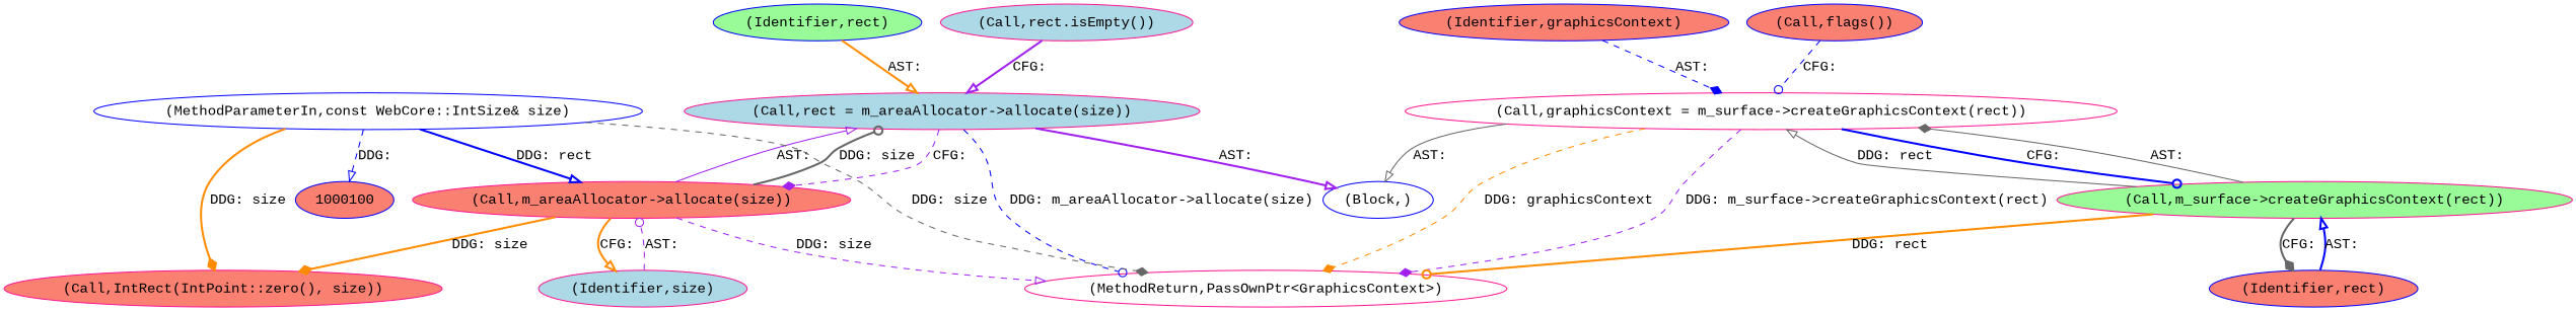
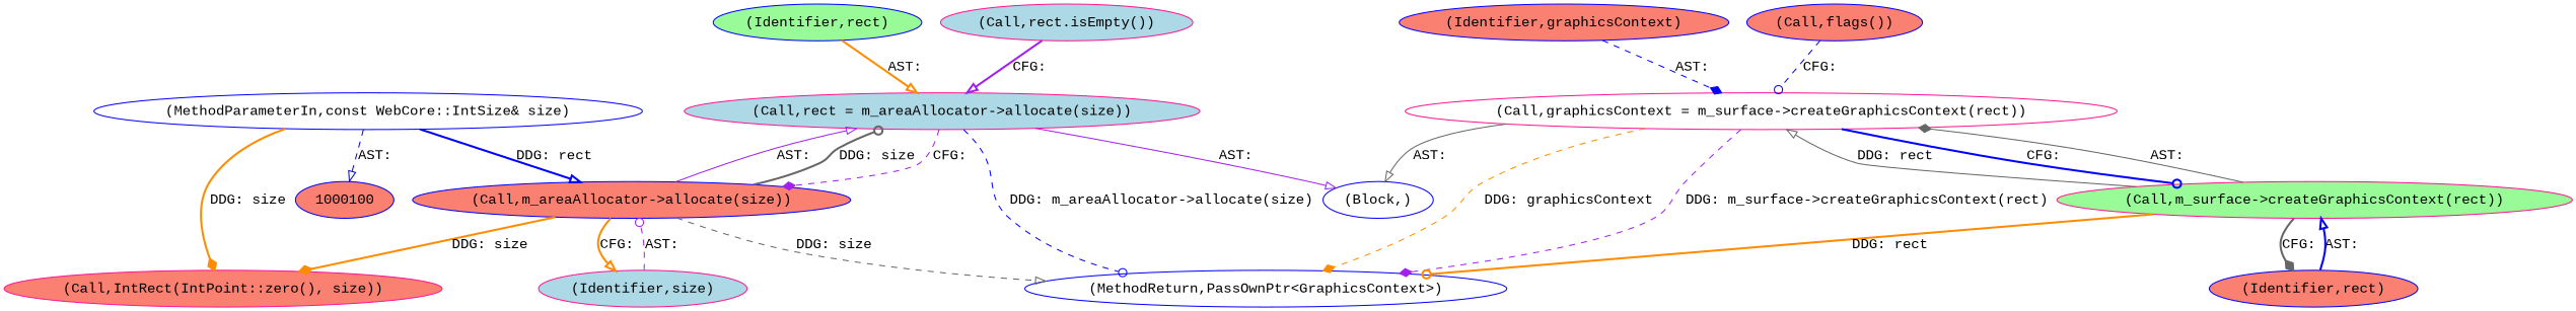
  digraph {
    fontname="Liberation Mono"
    node [color=deeppink fillcolor=salmon fontname="Liberation Mono" style=filled]
    edge [arrowhead=onormal color=blue fontname="Liberation Mono" style=bold]
    n1 [fillcolor=white label="(Call,graphicsContext = m_surface->createGraphicsContext(rect))"]
    n2 [fillcolor=palegreen label="(Call,m_surface->createGraphicsContext(rect))"]
-   n3 [fillcolor=white label="(MethodReturn,PassOwnPtr<GraphicsContext>)"]
+   n3 [color=blue fillcolor=white label="(MethodReturn,PassOwnPtr<GraphicsContext>)"]
    n4 [color=blue fillcolor=white label="(Block,)"]
    n5 [color=blue label="(Identifier,rect)"]
    n6 [fillcolor=lightblue label="(Call,rect = m_areaAllocator->allocate(size))"]
-   n7 [label="(Call,m_areaAllocator->allocate(size))"]
+   n7 [color=blue label="(Call,m_areaAllocator->allocate(size))"]
    n8 [fillcolor=lightblue label="(Identifier,size)"]
    n9 [label="(Call,IntRect(IntPoint::zero(), size))"]
    n10 [color=blue fillcolor=white label="(MethodParameterIn,const WebCore::IntSize& size)"]
    1000100 [color=blue]
    n12 [color=blue fillcolor=palegreen label="(Identifier,rect)"]
    n13 [fillcolor=lightblue label="(Call,rect.isEmpty())"]
    n14 [color=blue label="(Identifier,graphicsContext)"]
    n15 [color=blue label="(Call,flags())"]
    n1 -> n2 [arrowhead=odot label="CFG: "]
    n1 -> n3 [arrowhead=diamond color=darkorange label="DDG: graphicsContext" style=dashed]
    n1 -> n3 [arrowhead=diamond color=purple label="DDG: m_surface->createGraphicsContext(rect)" style=dashed]
    n1 -> n4 [color=gray40 label="AST: " style=solid]
    n2 -> n1 [arrowhead=diamond color=gray40 label="AST: " style=solid]
    n2 -> n1 [color=gray40 label="DDG: rect" style=solid]
    n2 -> n3 [arrowhead=odot color=darkorange label="DDG: rect"]
    n2 -> n5 [arrowhead=diamond color=gray40 label="CFG: "]
    n5 -> n2 [label="AST: "]
    n6 -> n3 [arrowhead=odot label="DDG: m_areaAllocator->allocate(size)" style=dashed]
-   n6 -> n4 [color=purple label="AST: "]
+   n6 -> n4 [color=purple label="AST: " style=solid]
    n6 -> n7 [arrowhead=diamond color=purple label="CFG: " style=dashed]
-   n7 -> n3 [color=purple label="DDG: size" style=dashed]
+   n7 -> n3 [color=gray40 label="DDG: size" style=dashed]
    n7 -> n6 [color=purple label="AST: " style=solid]
    n7 -> n6 [arrowhead=odot color=gray40 label="DDG: size"]
    n7 -> n8 [color=darkorange label="CFG: "]
    n7 -> n9 [arrowhead=diamond color=darkorange label="DDG: size"]
    n8 -> n7 [arrowhead=odot color=purple label="AST: " style=dashed]
-   n10 -> n3 [arrowhead=diamond color=gray40 label="DDG: size" style=dashed]
    n10 -> n7 [label="DDG: rect"]
    n10 -> n9 [arrowhead=diamond color=darkorange label="DDG: size"]
-   n10 -> 1000100 [label="DDG: " style=dashed]
+   n10 -> 1000100 [label="AST: " style=dashed]
    n12 -> n6 [color=darkorange label="AST: "]
    n13 -> n6 [color=purple label="CFG: "]
    n14 -> n1 [arrowhead=diamond label="AST: " style=dashed]
    n15 -> n1 [arrowhead=odot label="CFG: " style=dashed]
  }
